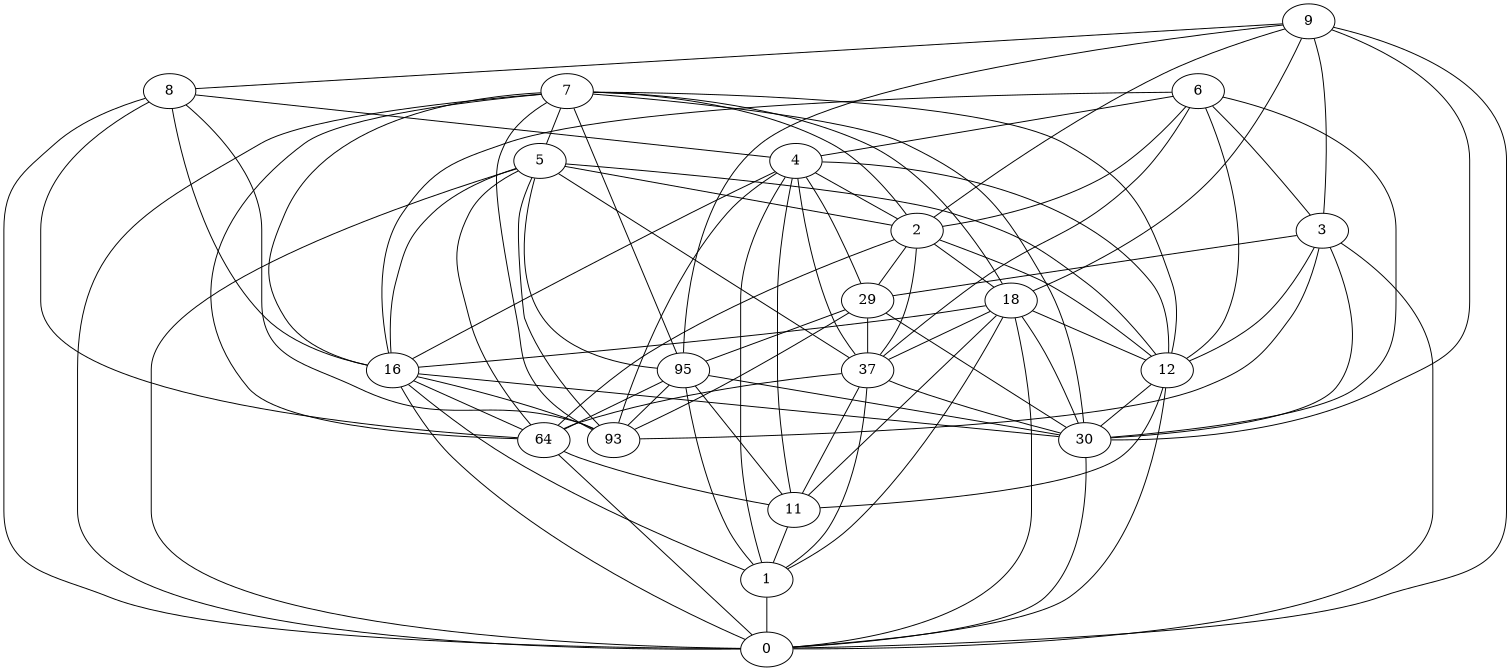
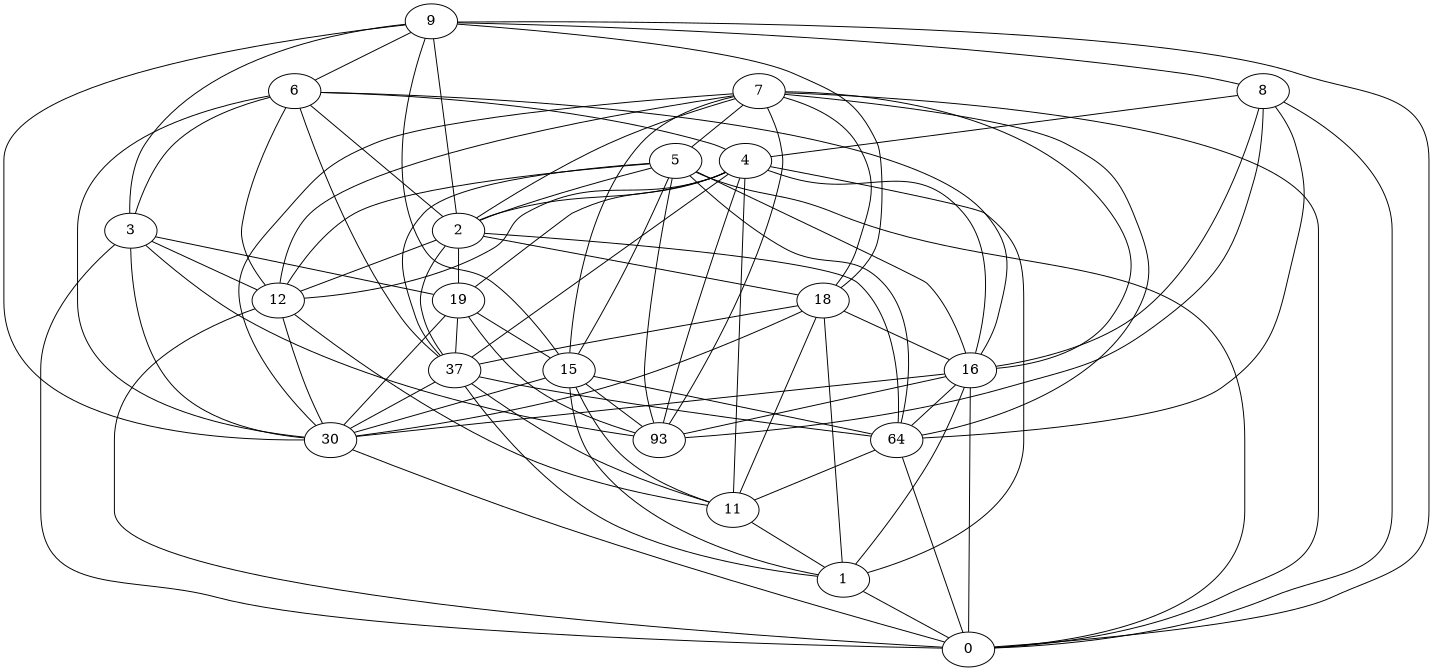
  digraph {
    edge [color=black dir=none]
    5
    n2 [label=37]
    n3 [label=93]
    n4 [label=64]
    16
-   15 [label=95]
+   15
    2
    12
    0
    11
    1
    n12 [label=30]
-   19 [label=29]
+   19
    18
    4
    7
    9
    6
    3
    8
    subgraph sub_1 {
      5
      n2
      n3
      n4
      16
      15
      2
      12
      0
      11
      1
      n12
      19
      18
      4
      7
      9
      6
      3
      8
    }
    5 -> n2
    5 -> n3
    5 -> n4
    5 -> 16
    5 -> 15
    5 -> 2
    5 -> 12
    5 -> 0
    n2 -> n4
    n2 -> 11
    n2 -> 1
    n2 -> n12
    n4 -> 0
    n4 -> 11
    16 -> n3
    16 -> n4
    16 -> 0
    16 -> 1
    16 -> n12
    15 -> n3
    15 -> n4
    15 -> 11
    15 -> 1
    15 -> n12
    2 -> n2
    2 -> n4
    2 -> 12
    2 -> 19
    2 -> 18
    12 -> 0
    12 -> 11
    12 -> n12
    11 -> 1
    1 -> 0
    n12 -> 0
    19 -> n2
    19 -> n3
    19 -> 15
    19 -> n12
    18 -> n2
    18 -> 16
-   18 -> 12
-   18 -> 0
    18 -> 11
    18 -> 1
    18 -> n12
    4 -> n2
    4 -> n3
    4 -> 16
    4 -> 2
    4 -> 12
    4 -> 11
    4 -> 1
    4 -> 19
    7 -> 5
    7 -> n3
    7 -> n4
    7 -> 16
    7 -> 15
    7 -> 2
    7 -> 12
    7 -> 0
    7 -> n12
    7 -> 18
    9 -> 15
    9 -> 2
    9 -> 0
    9 -> n12
    9 -> 18
+   9 -> 6
    9 -> 3
    9 -> 8
    6 -> n2
    6 -> 16
    6 -> 2
    6 -> 12
    6 -> n12
    6 -> 4
    6 -> 3
    3 -> n3
    3 -> 12
    3 -> 0
    3 -> n12
    3 -> 19
    8 -> n3
    8 -> n4
    8 -> 16
    8 -> 0
    8 -> 4
  }
